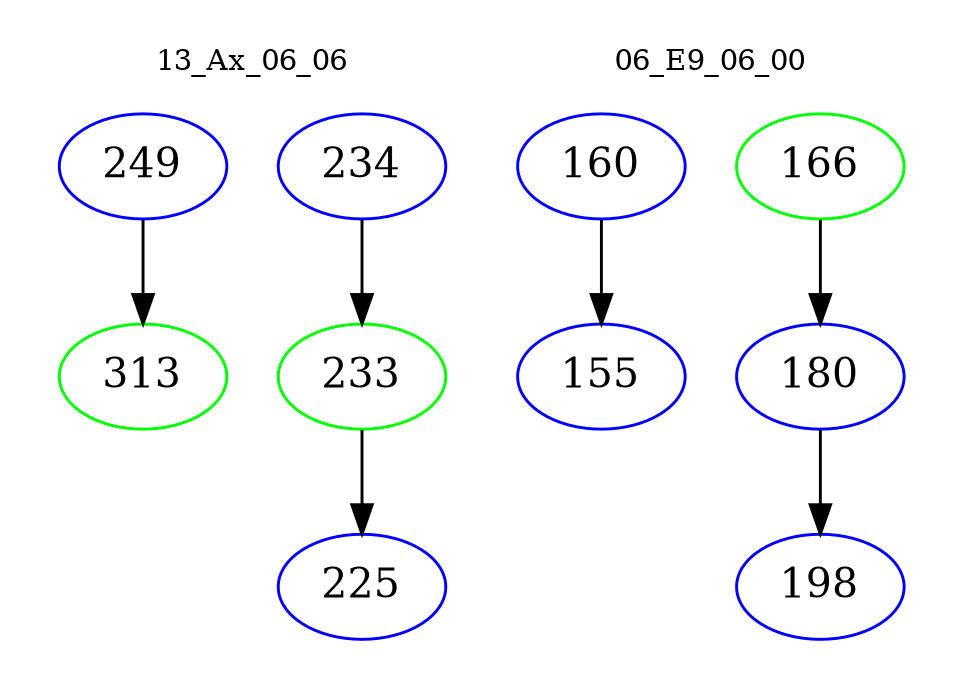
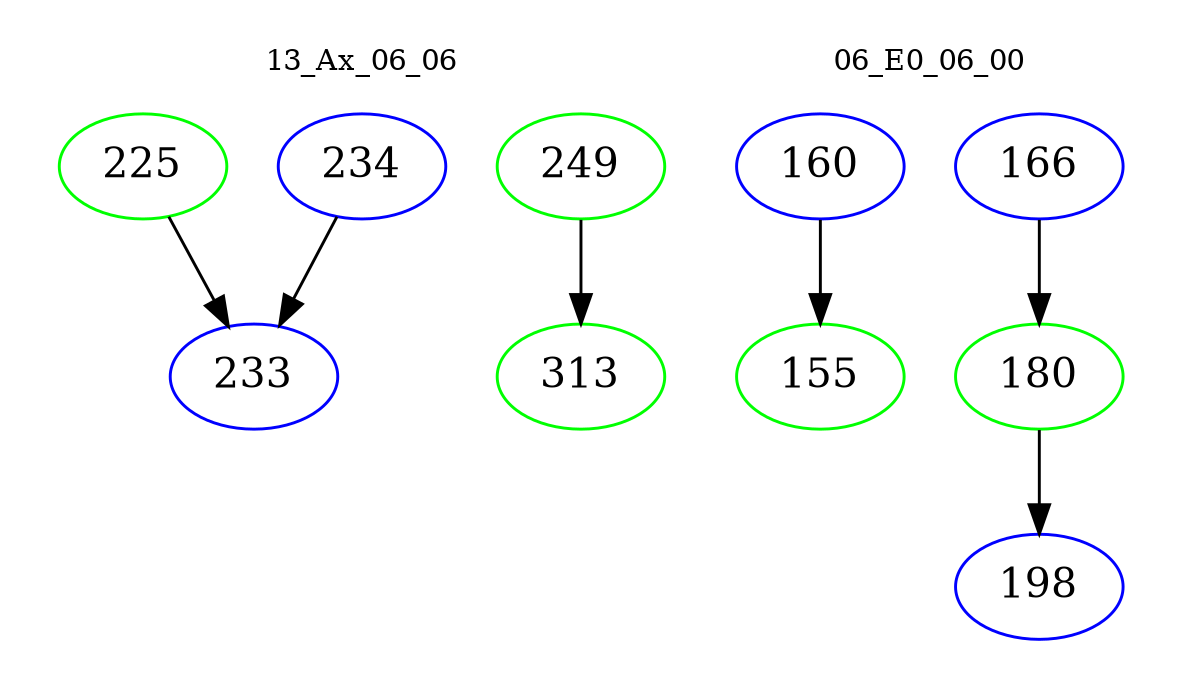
  digraph {
    node [color=blue]
    edge [color=black]
    n1 [label=234]
-   n2 [color=green label=233]
-   n3 [label=249]
-   n4 [label=225]
+   n2 [label=233]
+   n3 [color=green label=249]
+   n4 [color=green label=225]
    n5 [color=green label=313]
-   n6 [color=green label=166]
+   n6 [label=166]
    n7 [label=160]
-   n8 [label=180]
-   n9 [label=155]
+   n8 [color=green label=180]
+   n9 [color=green label=155]
    n10 [label=198]
    subgraph cluster_1 {
      color=white
      fontsize=10
      label="13_Ax_06_06"
      n1
      n2
      n3
      n4
      n5
    }
    subgraph cluster_2 {
      color=white
      fontsize=10
-     label="06_E9_06_00"
+     label="06_E0_06_00"
      n6
      n7
      n8
      n9
      n10
    }
    n1 -> n2
-   n2 -> n4
+   n4 -> n2
    n3 -> n5
    n6 -> n8
    n7 -> n9
    n8 -> n10
  }
